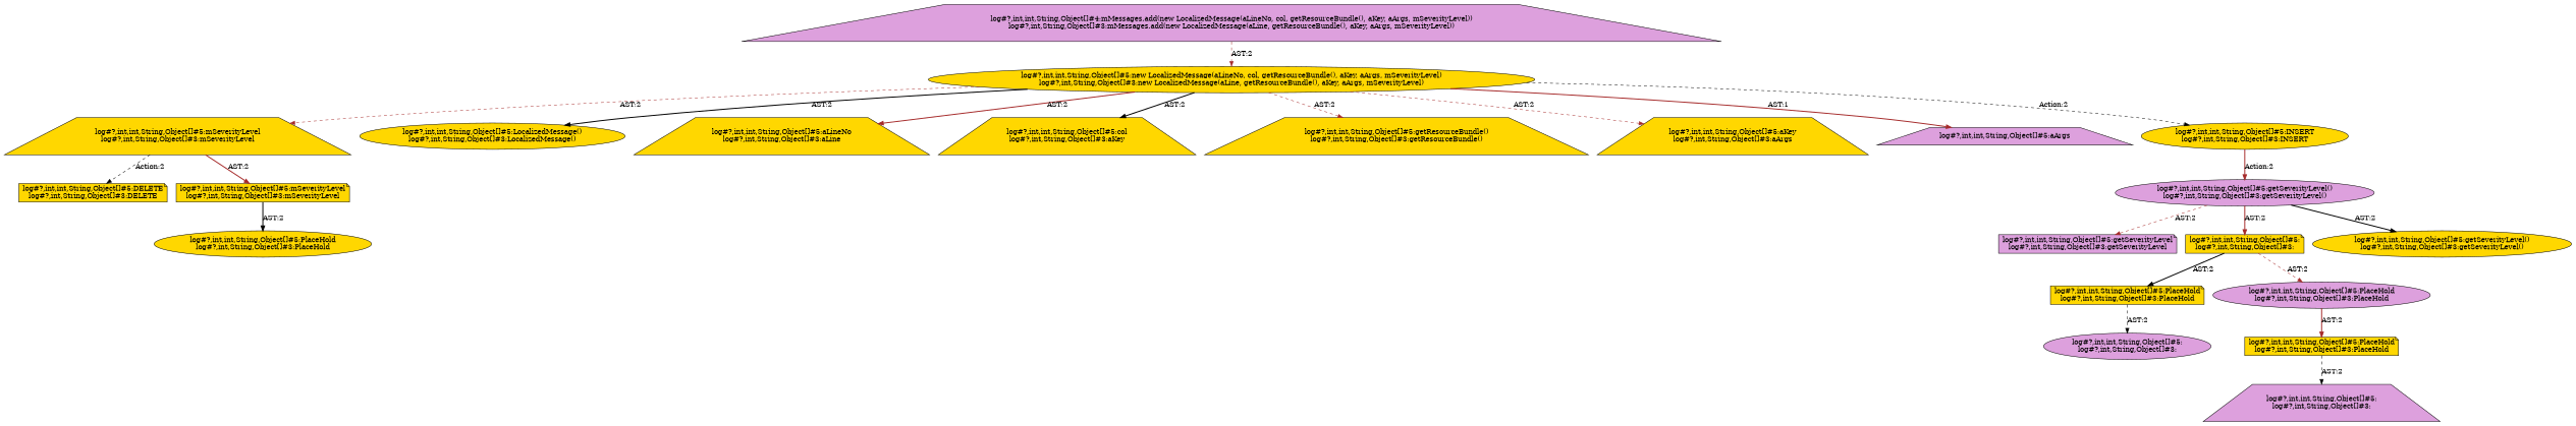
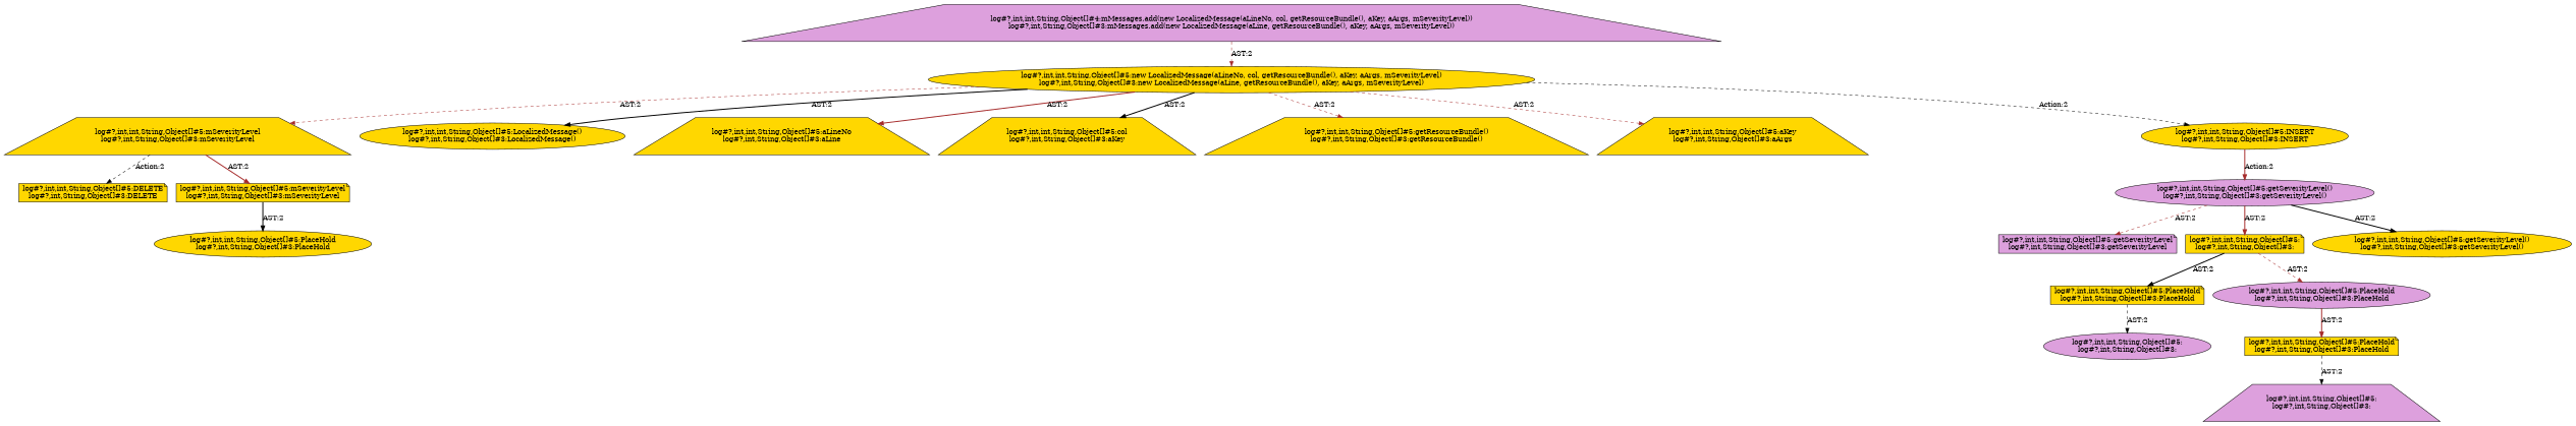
  digraph {
    node [shape=trapezium style=filled fillcolor=gold]
    edge [color=brown style=bold]
    n1 [label="log#?,int,int,String,Object[]#5:DELETE\nlog#?,int,String,Object[]#3:DELETE" shape=note]
    n2 [label="log#?,int,int,String,Object[]#5:mSeverityLevel\nlog#?,int,String,Object[]#3:mSeverityLevel"]
    n3 [label="log#?,int,int,String,Object[]#5:mSeverityLevel\nlog#?,int,String,Object[]#3:mSeverityLevel" shape=note]
    n4 [label="log#?,int,int,String,Object[]#5:new LocalizedMessage(aLineNo, col, getResourceBundle(), aKey, aArgs, mSeverityLevel)\nlog#?,int,String,Object[]#3:new LocalizedMessage(aLine, getResourceBundle(), aKey, aArgs, mSeverityLevel)" shape=ellipse]
    n5 [label="log#?,int,int,String,Object[]#5:LocalizedMessage()\nlog#?,int,String,Object[]#3:LocalizedMessage()" shape=ellipse]
    n6 [label="log#?,int,int,String,Object[]#5:aLineNo\nlog#?,int,String,Object[]#3:aLine"]
    n7 [label="log#?,int,int,String,Object[]#5:col\nlog#?,int,String,Object[]#3:aKey"]
    n8 [label="log#?,int,int,String,Object[]#5:getResourceBundle()\nlog#?,int,String,Object[]#3:getResourceBundle()"]
    n9 [label="log#?,int,int,String,Object[]#5:aKey\nlog#?,int,String,Object[]#3:aArgs"]
-   n10 [label="log#?,int,int,String,Object[]#5:aArgs" fillcolor=plum]
    n11 [label="log#?,int,int,String,Object[]#5:INSERT\nlog#?,int,String,Object[]#3:INSERT" shape=ellipse]
    n12 [label="log#?,int,int,String,Object[]#4:mMessages.add(new LocalizedMessage(aLineNo, col, getResourceBundle(), aKey, aArgs, mSeverityLevel))\nlog#?,int,String,Object[]#3:mMessages.add(new LocalizedMessage(aLine, getResourceBundle(), aKey, aArgs, mSeverityLevel))" fillcolor=plum]
    n13 [label="log#?,int,int,String,Object[]#5:getSeverityLevel()\nlog#?,int,String,Object[]#3:getSeverityLevel()" shape=ellipse fillcolor=plum]
    n14 [label="log#?,int,int,String,Object[]#5:getSeverityLevel\nlog#?,int,String,Object[]#3:getSeverityLevel" shape=note fillcolor=plum]
    n15 [label="log#?,int,int,String,Object[]#5:\nlog#?,int,String,Object[]#3:" shape=note]
    n16 [label="log#?,int,int,String,Object[]#5:getSeverityLevel()\nlog#?,int,String,Object[]#3:getSeverityLevel()" shape=ellipse]
    n17 [label="log#?,int,int,String,Object[]#5:PlaceHold\nlog#?,int,String,Object[]#3:PlaceHold" shape=note]
    n18 [label="log#?,int,int,String,Object[]#5:PlaceHold\nlog#?,int,String,Object[]#3:PlaceHold" shape=ellipse fillcolor=plum]
    n19 [label="log#?,int,int,String,Object[]#5:\nlog#?,int,String,Object[]#3:" shape=ellipse fillcolor=plum]
    n20 [label="log#?,int,int,String,Object[]#5:PlaceHold\nlog#?,int,String,Object[]#3:PlaceHold" shape=note]
    n21 [label="log#?,int,int,String,Object[]#5:\nlog#?,int,String,Object[]#3:" fillcolor=plum]
    n22 [label="log#?,int,int,String,Object[]#5:PlaceHold\nlog#?,int,String,Object[]#3:PlaceHold" shape=ellipse]
    n2 -> n1 [label="Action:2" color=black style=dashed]
    n2 -> n3 [label="AST:2"]
    n3 -> n22 [label="AST:2" color=black]
    n4 -> n2 [label="AST:2" style=dashed]
    n4 -> n5 [label="AST:2" color=black]
    n4 -> n6 [label="AST:2"]
    n4 -> n7 [label="AST:2" color=black]
    n4 -> n8 [label="AST:2" style=dashed]
    n4 -> n9 [label="AST:2" style=dashed]
-   n4 -> n10 [label="AST:1"]
    n4 -> n11 [label="Action:2" color=black style=dashed]
    n11 -> n13 [label="Action:2"]
    n12 -> n4 [label="AST:2" style=dashed]
    n13 -> n14 [label="AST:2" style=dashed]
    n13 -> n15 [label="AST:2"]
    n13 -> n16 [label="AST:2" color=black]
    n15 -> n17 [label="AST:2" color=black]
    n15 -> n18 [label="AST:2" style=dashed]
    n17 -> n19 [label="AST:2" color=black style=dashed]
    n18 -> n20 [label="AST:2"]
    n20 -> n21 [label="AST:2" color=black style=dashed]
  }
